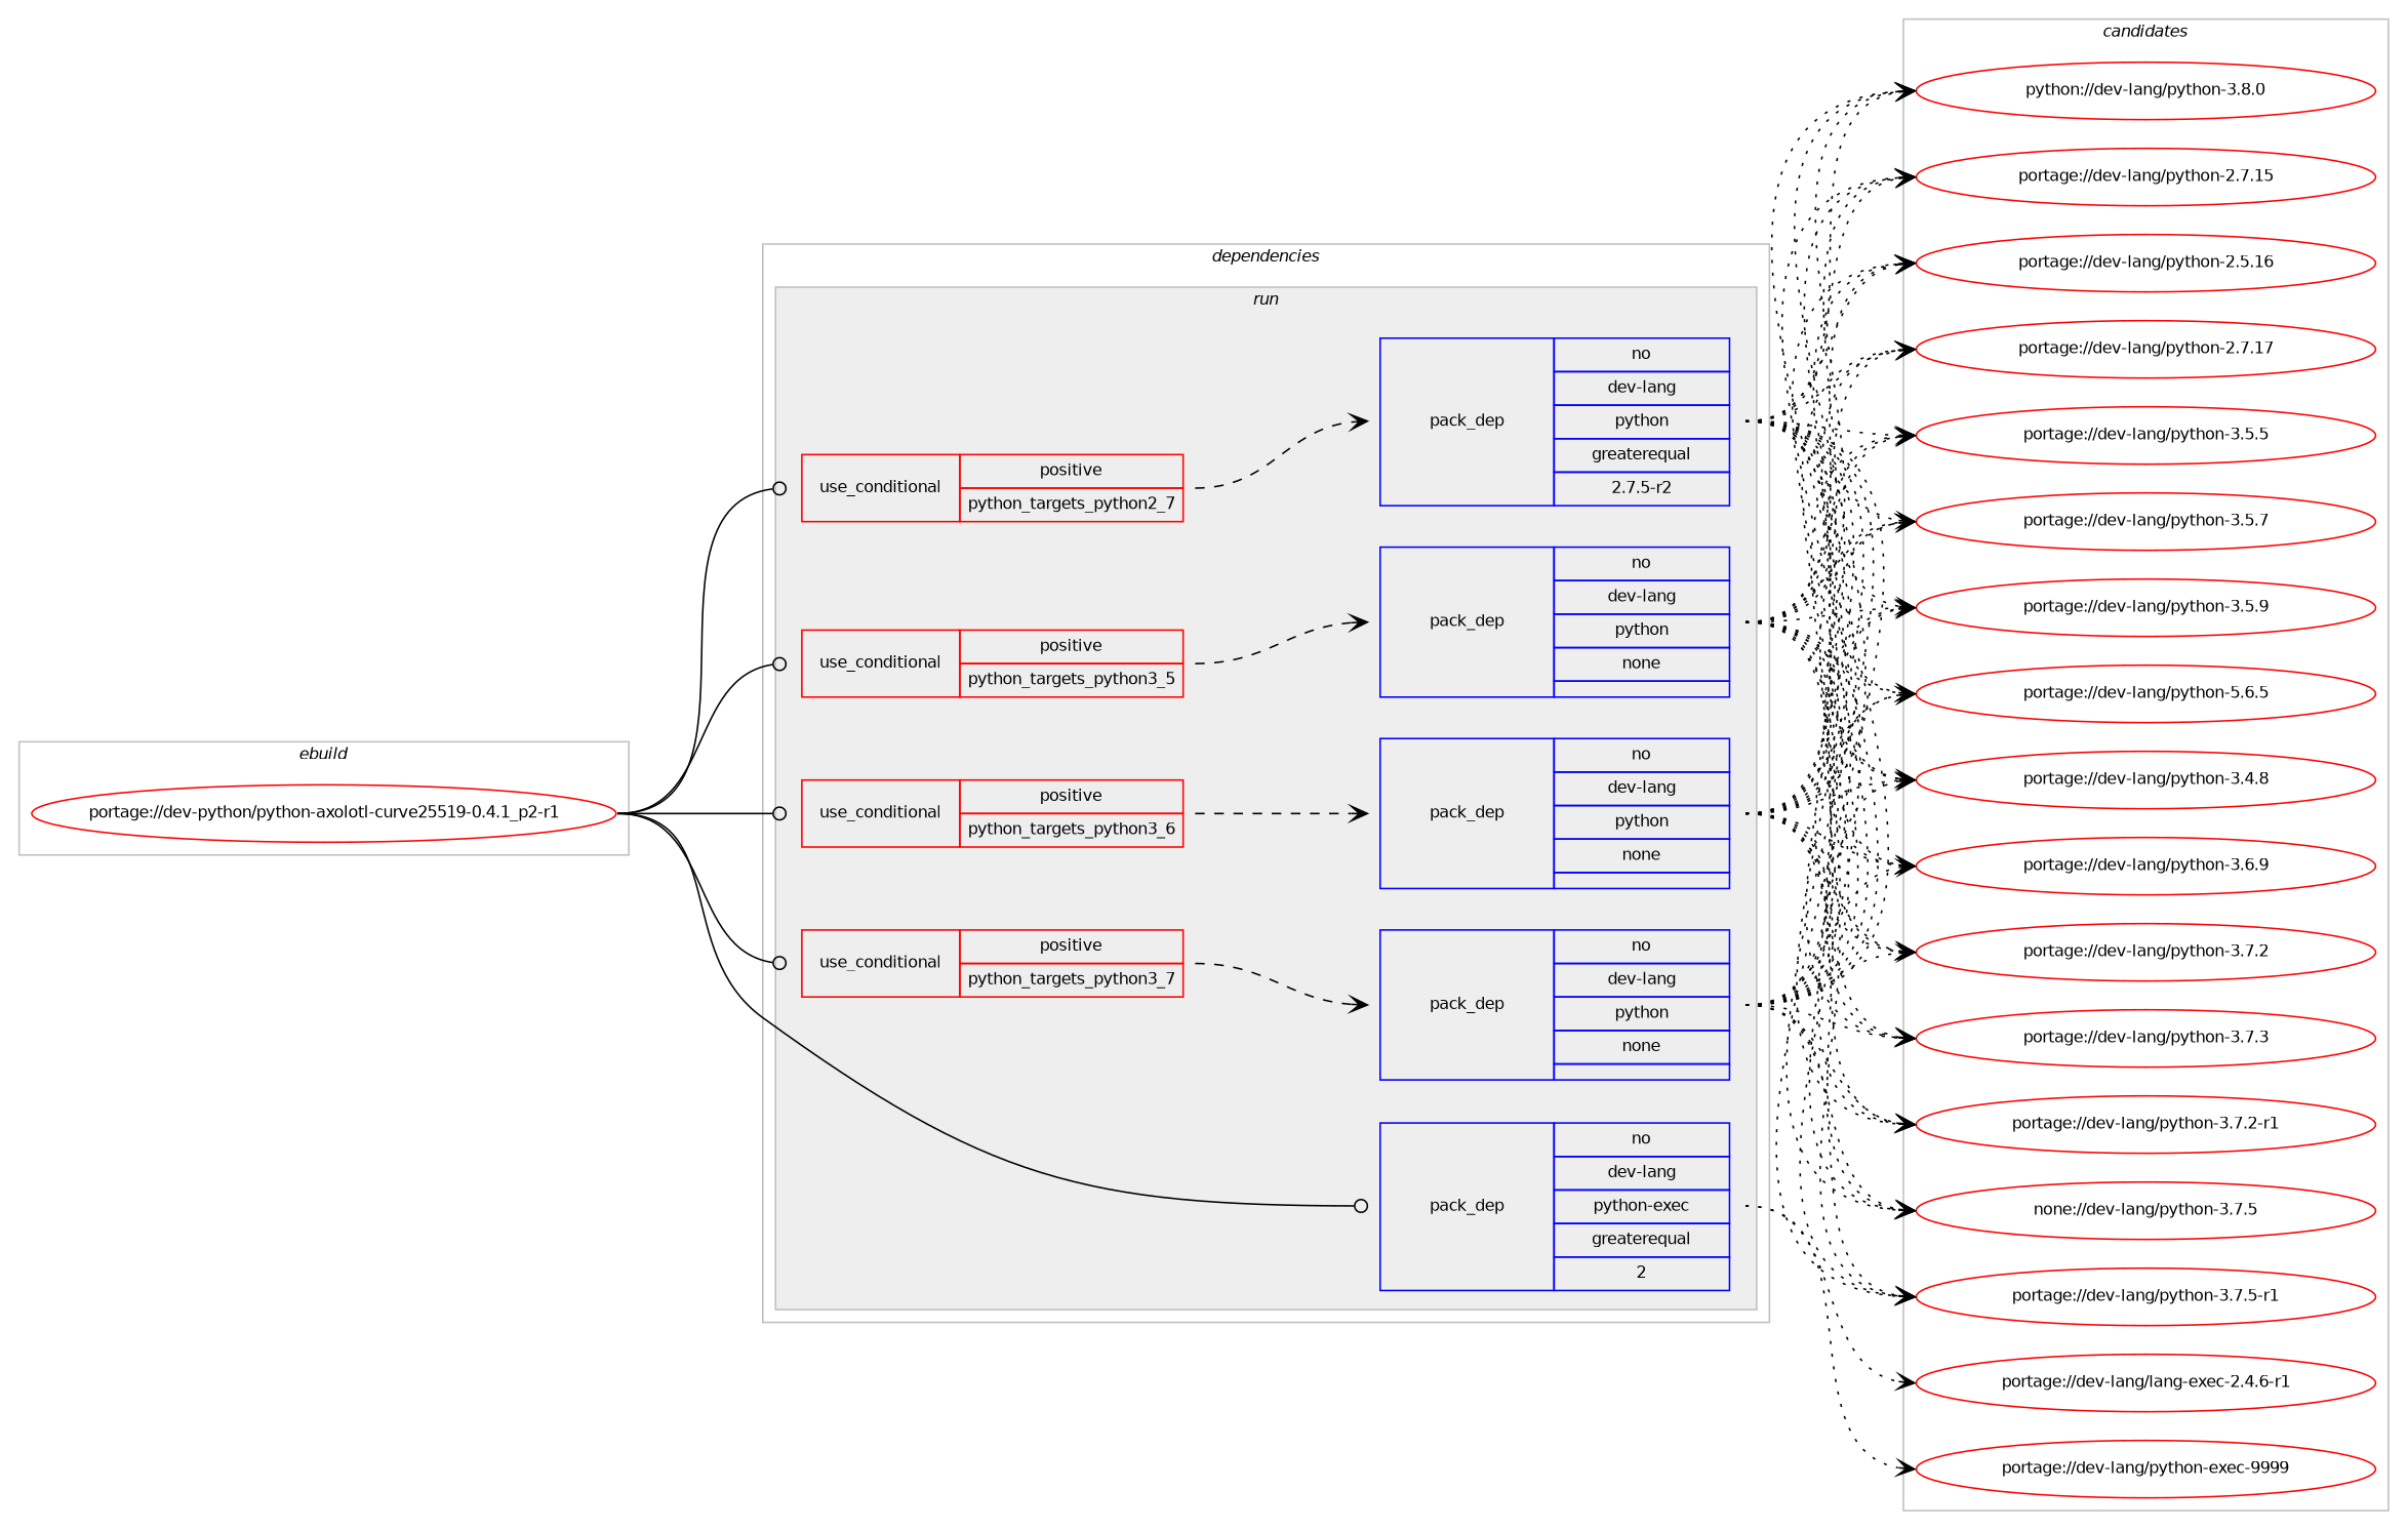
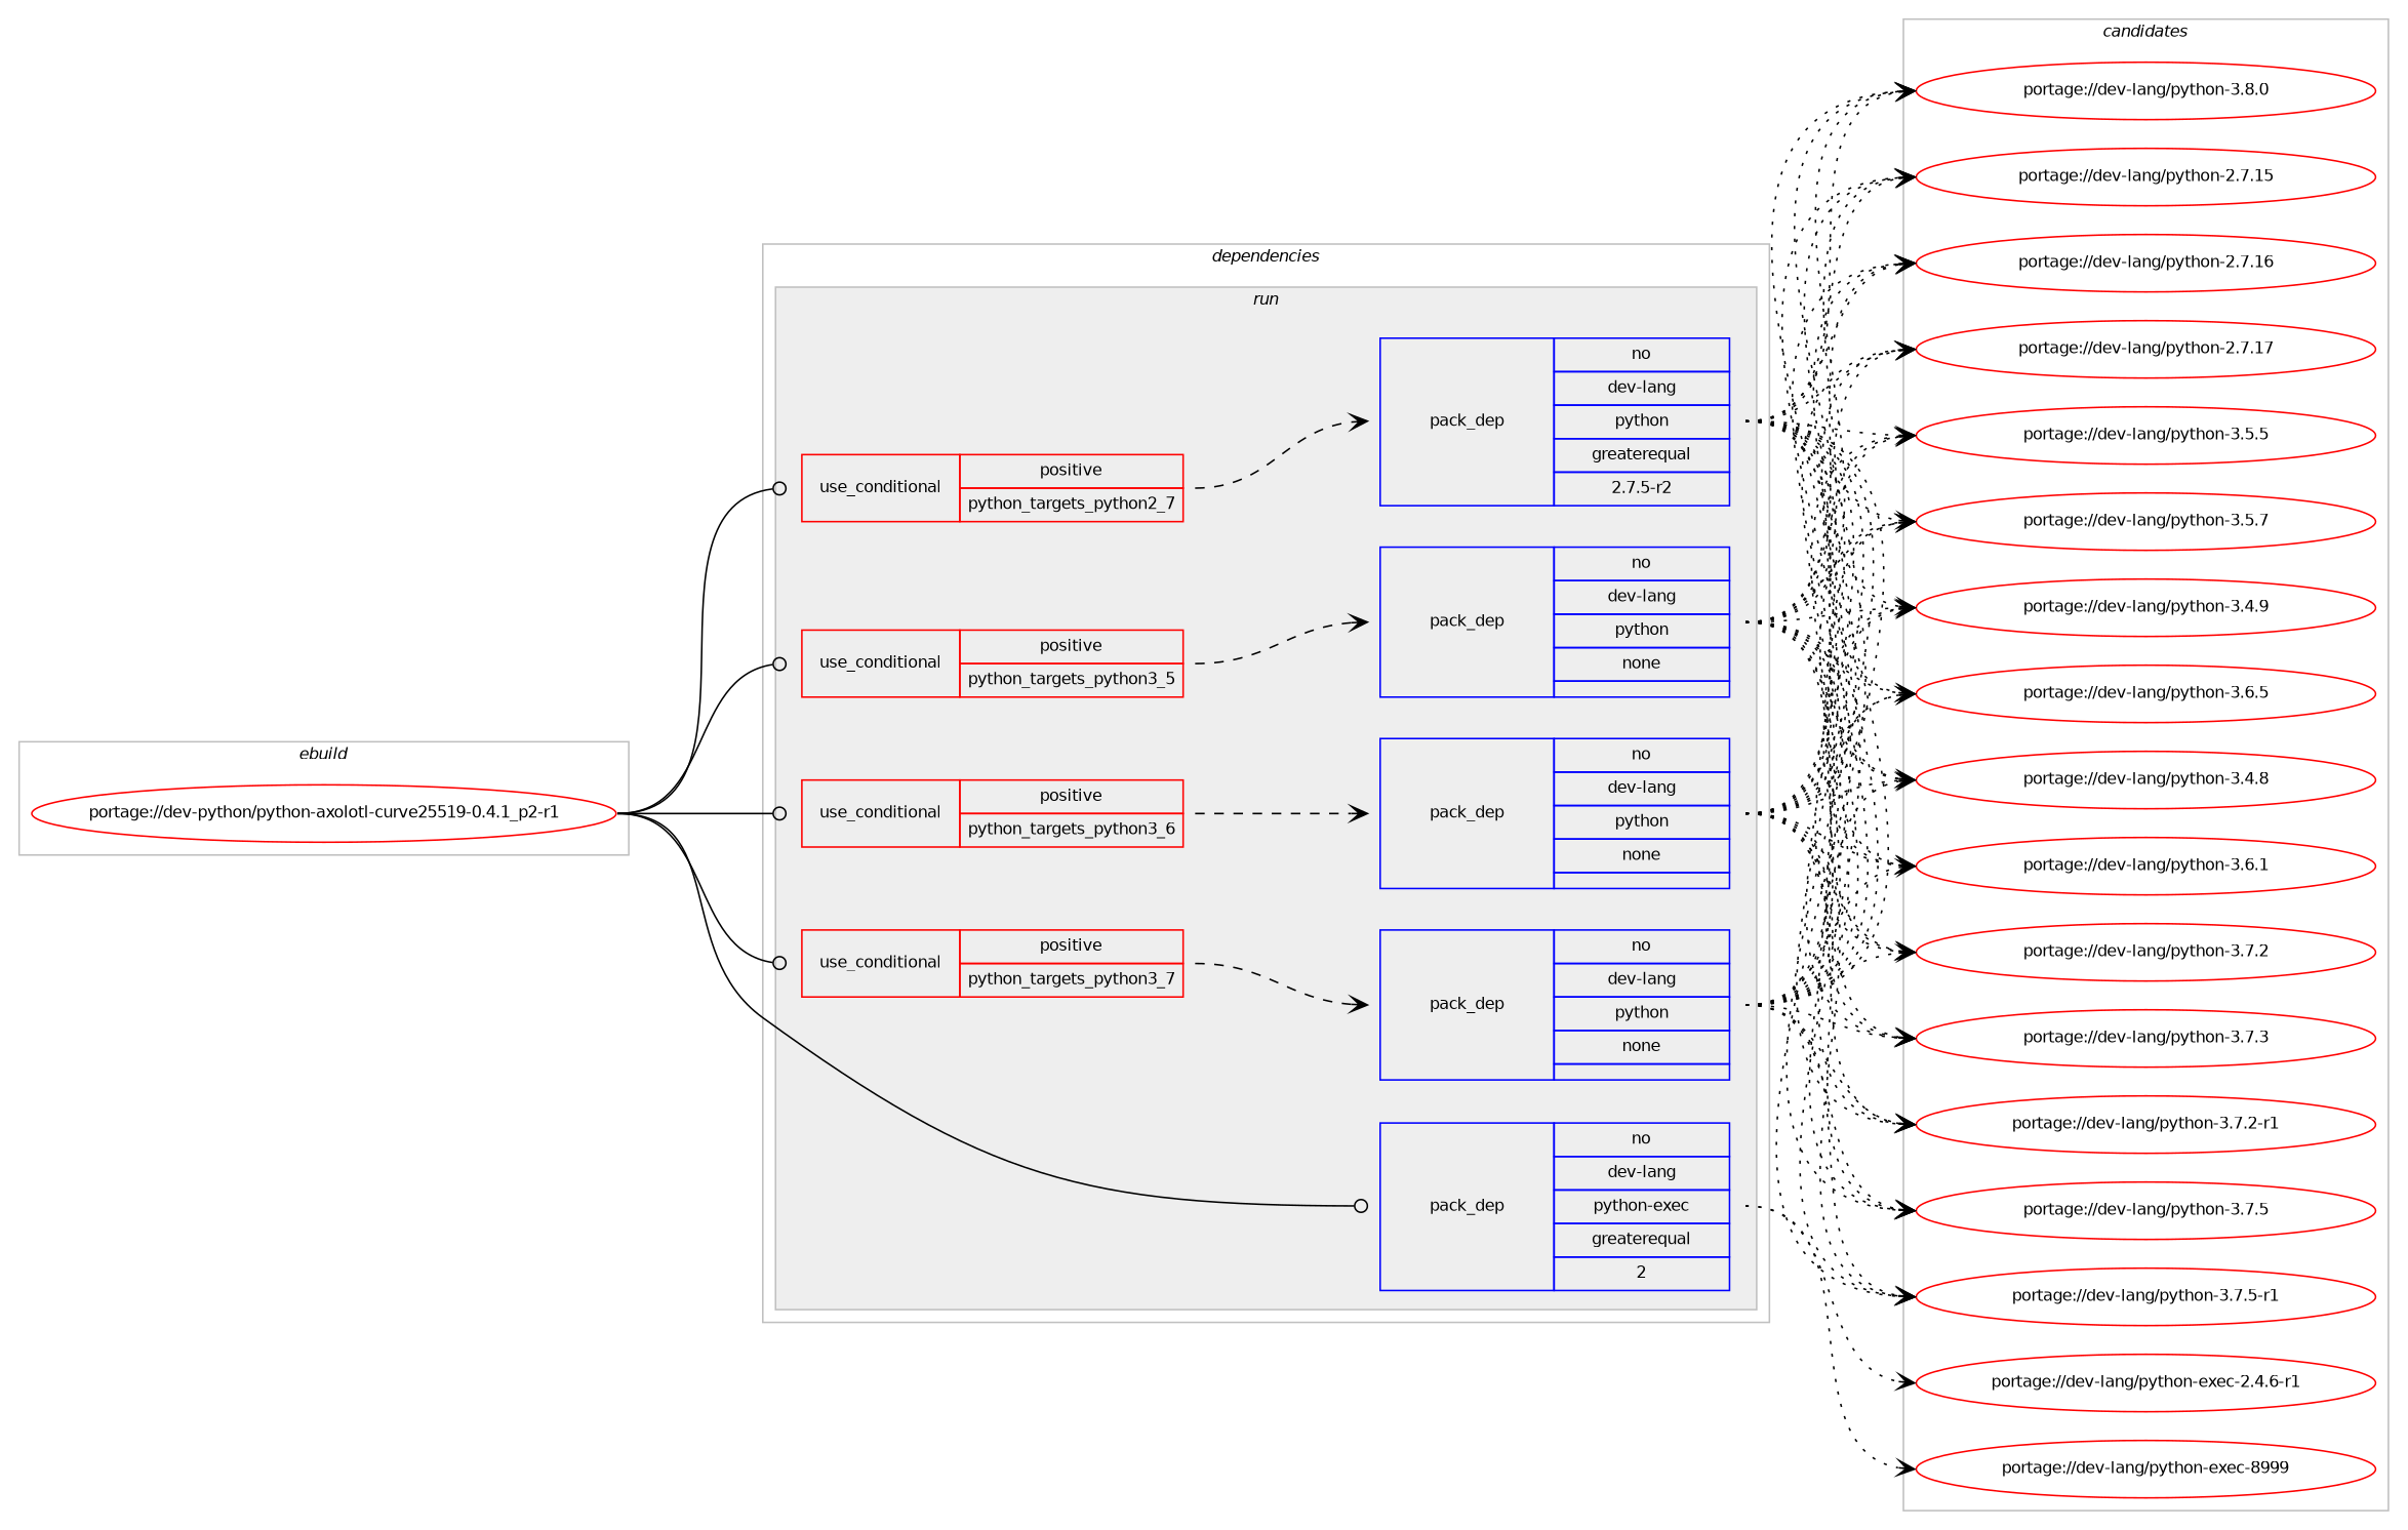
  digraph {
    compound=true
    concentrate=true
    fontname=Helvetica
    fontsize=10
    newrank=true
    rankdir=LR
    ranksep=1.5
    node [color=red fontname=Helvetica fontsize=10]
    edge [arrowhead=vee headport=w style=dotted tailport=e weight=100]
    n1 [label="portage://dev-python/python-axolotl-curve25519-0.4.1_p2-r1" width=4]
    n2 [color=blue label=<<TABLE BORDER="0" CELLBORDER="1" CELLSPACING="0" CELLPADDING="4" WIDTH="220"><TR><TD ROWSPAN="6" CELLPADDING="30">pack_dep</TD></TR><TR><TD WIDTH="110">no</TD></TR><TR><TD>dev-lang</TD></TR><TR><TD>python</TD></TR><TR><TD>greaterequal</TD></TR><TR><TD>2.7.5-r2</TD></TR></TABLE>> shape=none]
    n3 [label=<<TABLE BORDER="0" CELLBORDER="1" CELLSPACING="0" CELLPADDING="4"><TR><TD ROWSPAN="3" CELLPADDING="10">use_conditional</TD></TR><TR><TD>positive</TD></TR><TR><TD>python_targets_python2_7</TD></TR></TABLE>> shape=none]
    n4 [color=blue label=<<TABLE BORDER="0" CELLBORDER="1" CELLSPACING="0" CELLPADDING="4" WIDTH="220"><TR><TD ROWSPAN="6" CELLPADDING="30">pack_dep</TD></TR><TR><TD WIDTH="110">no</TD></TR><TR><TD>dev-lang</TD></TR><TR><TD>python</TD></TR><TR><TD>none</TD></TR><TR><TD></TD></TR></TABLE>> shape=none]
    n5 [label=<<TABLE BORDER="0" CELLBORDER="1" CELLSPACING="0" CELLPADDING="4"><TR><TD ROWSPAN="3" CELLPADDING="10">use_conditional</TD></TR><TR><TD>positive</TD></TR><TR><TD>python_targets_python3_5</TD></TR></TABLE>> shape=none]
    n6 [color=blue label=<<TABLE BORDER="0" CELLBORDER="1" CELLSPACING="0" CELLPADDING="4" WIDTH="220"><TR><TD ROWSPAN="6" CELLPADDING="30">pack_dep</TD></TR><TR><TD WIDTH="110">no</TD></TR><TR><TD>dev-lang</TD></TR><TR><TD>python</TD></TR><TR><TD>none</TD></TR><TR><TD></TD></TR></TABLE>> shape=none]
    n7 [label=<<TABLE BORDER="0" CELLBORDER="1" CELLSPACING="0" CELLPADDING="4"><TR><TD ROWSPAN="3" CELLPADDING="10">use_conditional</TD></TR><TR><TD>positive</TD></TR><TR><TD>python_targets_python3_6</TD></TR></TABLE>> shape=none]
    n8 [color=blue label=<<TABLE BORDER="0" CELLBORDER="1" CELLSPACING="0" CELLPADDING="4" WIDTH="220"><TR><TD ROWSPAN="6" CELLPADDING="30">pack_dep</TD></TR><TR><TD WIDTH="110">no</TD></TR><TR><TD>dev-lang</TD></TR><TR><TD>python</TD></TR><TR><TD>none</TD></TR><TR><TD></TD></TR></TABLE>> shape=none]
    n9 [label=<<TABLE BORDER="0" CELLBORDER="1" CELLSPACING="0" CELLPADDING="4"><TR><TD ROWSPAN="3" CELLPADDING="10">use_conditional</TD></TR><TR><TD>positive</TD></TR><TR><TD>python_targets_python3_7</TD></TR></TABLE>> shape=none]
    n10 [color=blue label=<<TABLE BORDER="0" CELLBORDER="1" CELLSPACING="0" CELLPADDING="4" WIDTH="220"><TR><TD ROWSPAN="6" CELLPADDING="30">pack_dep</TD></TR><TR><TD WIDTH="110">no</TD></TR><TR><TD>dev-lang</TD></TR><TR><TD>python-exec</TD></TR><TR><TD>greaterequal</TD></TR><TR><TD>2</TD></TR></TABLE>> shape=none]
    n11 [label="portage://dev-lang/python-2.7.15" width=4]
-   n12 [label="portage://dev-lang/python-2.5.16" width=4]
+   n12 [label="portage://dev-lang/python-2.7.16" width=4]
    n13 [label="portage://dev-lang/python-2.7.17" width=4]
    n14 [label="portage://dev-lang/python-3.5.5" width=4]
    n15 [label="portage://dev-lang/python-3.5.7" width=4]
-   n16 [label="portage://dev-lang/python-3.5.9" width=4]
-   n17 [label="portage://dev-lang/python-5.6.5" width=4]
+   n16 [label="portage://dev-lang/python-3.4.9" width=4]
+   n17 [label="portage://dev-lang/python-3.6.5" width=4]
    n18 [label="portage://dev-lang/python-3.4.8" width=4]
-   n19 [label="portage://dev-lang/python-3.6.9" width=4]
+   n19 [label="portage://dev-lang/python-3.6.1" width=4]
    n20 [label="portage://dev-lang/python-3.7.2" width=4]
    n21 [label="portage://dev-lang/python-3.7.3" width=4]
    n22 [label="portage://dev-lang/python-3.7.2-r1" width=4]
-   n23 [label="none://dev-lang/python-3.7.5" width=4]
+   n23 [label="portage://dev-lang/python-3.7.5" width=4]
    n24 [label="portage://dev-lang/python-3.7.5-r1" width=4]
-   n25 [label="python://dev-lang/python-3.8.0" width=4]
-   n26 [label="portage://dev-lang/lang-exec-2.4.6-r1" width=4]
-   n27 [label="portage://dev-lang/python-exec-9999" width=4]
+   n25 [label="portage://dev-lang/python-3.8.0" width=4]
+   n26 [label="portage://dev-lang/python-exec-2.4.6-r1" width=4]
+   n27 [label="portage://dev-lang/python-exec-8999" width=4]
    subgraph cluster_1 {
      color=gray
      label=<<i>ebuild</i>>
      rank=same
      n1
    }
    subgraph cluster_2 {
      color=gray
      label=<<i>dependencies</i>>
      subgraph cluster_3 {
        color=gray
        fillcolor="#eeeeee"
        label=<<i>compile</i>>
        style=filled
      }
      subgraph cluster_4 {
        color=gray
        fillcolor="#eeeeee"
        label=<<i>compile and run</i>>
        style=filled
      }
      subgraph cluster_5 {
        color=gray
        fillcolor="#eeeeee"
        label=<<i>run</i>>
        style=filled
        subgraph sub_6 {
          color=gray
          fillcolor="#eeeeee"
          label=<<i>run</i>>
          style=filled
          n3
          subgraph sub_7 {
            color=gray
            fillcolor="#eeeeee"
            label=<<i>run</i>>
            style=filled
            n2
          }
        }
        subgraph sub_8 {
          color=gray
          fillcolor="#eeeeee"
          label=<<i>run</i>>
          style=filled
          n5
          subgraph sub_9 {
            color=gray
            fillcolor="#eeeeee"
            label=<<i>run</i>>
            style=filled
            n4
          }
        }
        subgraph sub_10 {
          color=gray
          fillcolor="#eeeeee"
          label=<<i>run</i>>
          style=filled
          n7
          subgraph sub_11 {
            color=gray
            fillcolor="#eeeeee"
            label=<<i>run</i>>
            style=filled
            n6
          }
        }
        subgraph sub_12 {
          color=gray
          fillcolor="#eeeeee"
          label=<<i>run</i>>
          style=filled
          n9
          subgraph sub_13 {
            color=gray
            fillcolor="#eeeeee"
            label=<<i>run</i>>
            style=filled
            n8
          }
        }
        subgraph sub_14 {
          color=gray
          fillcolor="#eeeeee"
          label=<<i>run</i>>
          style=filled
          n10
        }
      }
    }
    subgraph cluster_15 {
      color=gray
      label=<<i>candidates</i>>
      rank=same
      subgraph sub_16 {
        color=black
        label=<<i>candidates</i>>
        nodesep=1
        rank=same
        n11
        n12
        n13
        n14
        n15
        n16
        n17
        n18
        n19
        n20
        n21
        n22
        n23
        n24
        n25
      }
      subgraph sub_17 {
        color=black
        label=<<i>candidates</i>>
        nodesep=1
        rank=same
        n11
        n12
        n13
        n14
        n15
        n16
        n17
        n18
        n19
        n20
        n21
        n22
        n23
        n24
        n25
      }
      subgraph sub_18 {
        color=black
        label=<<i>candidates</i>>
        nodesep=1
        rank=same
        n11
        n12
        n13
        n14
        n15
        n16
        n17
        n18
        n19
        n20
        n21
        n22
        n23
        n24
        n25
      }
      subgraph sub_19 {
        color=black
        label=<<i>candidates</i>>
        nodesep=1
        rank=same
        n11
        n12
        n13
        n14
        n15
        n16
        n17
        n18
        n19
        n20
        n21
        n22
        n23
        n24
        n25
      }
      subgraph sub_20 {
        color=black
        label=<<i>candidates</i>>
        nodesep=1
        rank=same
        n26
        n27
      }
    }
    n1 -> n3 [arrowhead=odot style=solid weight=20]
    n1 -> n5 [arrowhead=odot style=solid weight=20]
    n1 -> n7 [arrowhead=odot style=solid weight=20]
    n1 -> n9 [arrowhead=odot style=solid weight=20]
    n1 -> n10 [arrowhead=odot style=solid weight=20]
    n2 -> n11
    n2 -> n12
    n2 -> n13
    n2 -> n14
    n2 -> n15
    n2 -> n16
    n2 -> n17
    n2 -> n18
    n2 -> n19
    n2 -> n20
    n2 -> n21
    n2 -> n22
    n2 -> n23
    n2 -> n24
    n2 -> n25
    n3 -> n2 [style=dashed weight=20]
    n4 -> n11
    n4 -> n12
    n4 -> n13
    n4 -> n14
    n4 -> n15
    n4 -> n16
    n4 -> n17
    n4 -> n18
    n4 -> n19
    n4 -> n20
    n4 -> n21
    n4 -> n22
    n4 -> n23
    n4 -> n24
    n4 -> n25
    n5 -> n4 [style=dashed weight=20]
    n6 -> n11
    n6 -> n12
    n6 -> n13
    n6 -> n14
    n6 -> n15
    n6 -> n16
    n6 -> n17
    n6 -> n18
    n6 -> n19
    n6 -> n20
    n6 -> n21
    n6 -> n22
    n6 -> n23
    n6 -> n24
    n6 -> n25
    n7 -> n6 [style=dashed weight=20]
    n8 -> n11
    n8 -> n12
    n8 -> n13
    n8 -> n14
    n8 -> n15
    n8 -> n16
    n8 -> n17
    n8 -> n18
    n8 -> n19
    n8 -> n20
    n8 -> n21
    n8 -> n22
    n8 -> n23
    n8 -> n24
    n8 -> n25
    n9 -> n8 [style=dashed weight=20]
    n10 -> n26
    n10 -> n27
  }
